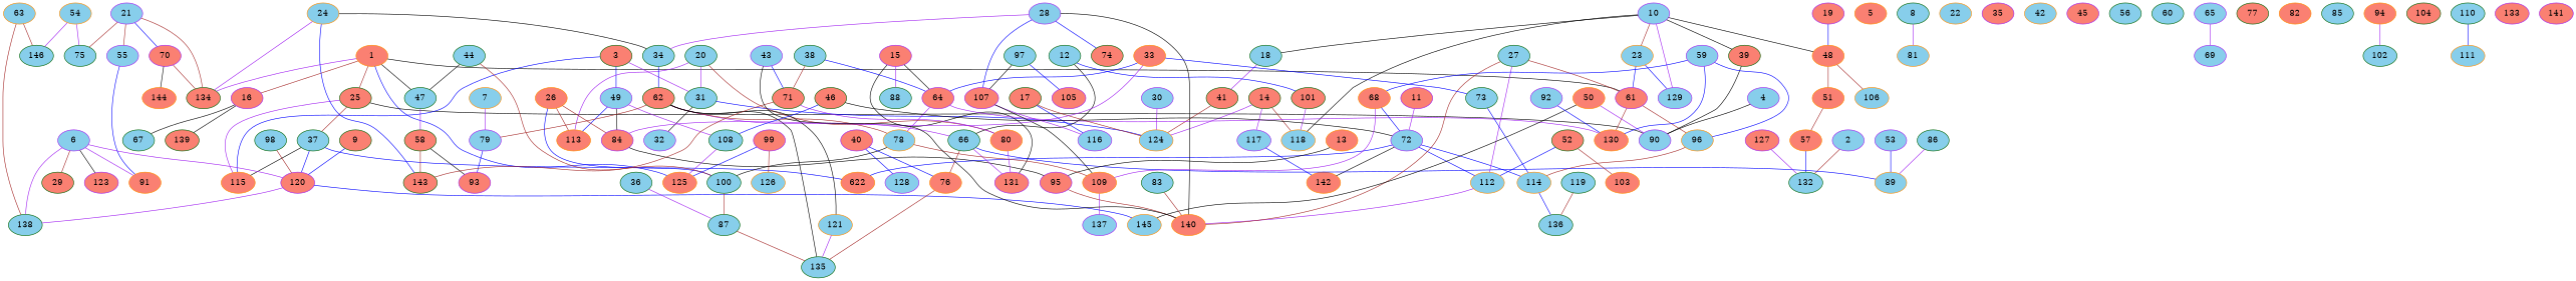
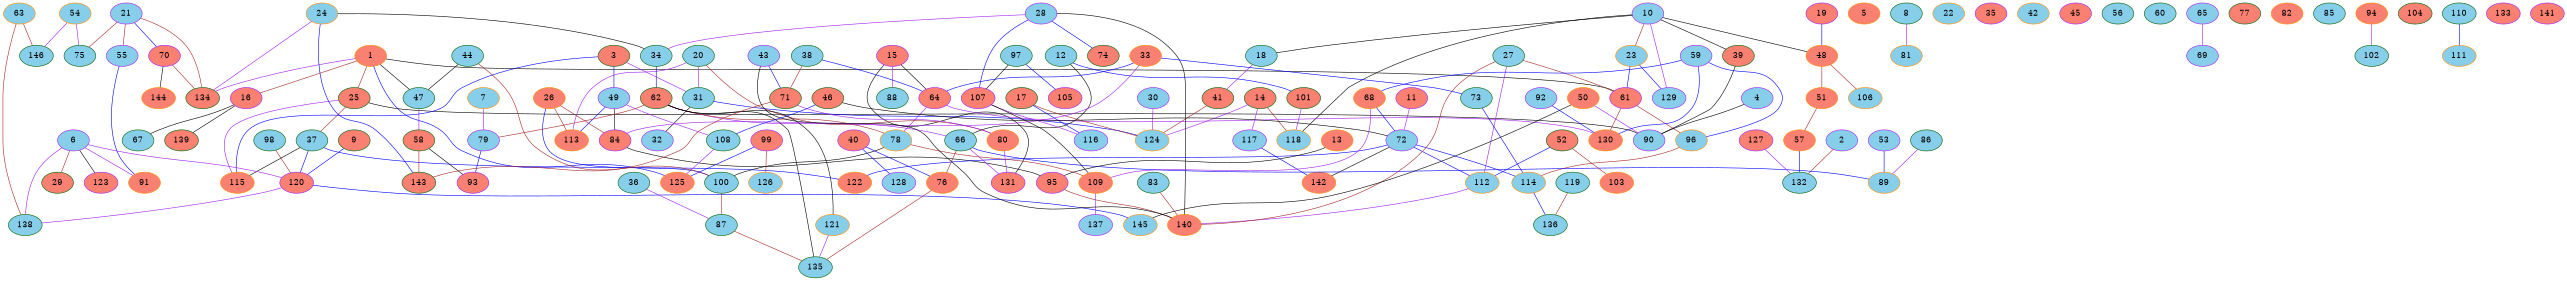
  graph {
    node [color=darkgreen fillcolor=skyblue style=filled]
    edge [color=blue]
    1 [color=darkorange fillcolor=salmon]
    16 [color=purple fillcolor=salmon]
    25 [fillcolor=salmon]
    47
    61 [color=purple fillcolor=salmon]
    125 [color=darkorange fillcolor=salmon]
    134 [fillcolor=salmon]
    67
    139 [fillcolor=salmon]
    115 [color=darkorange fillcolor=salmon]
    90 [color=purple]
    37
    58 [fillcolor=salmon]
    96 [color=darkorange]
    130 [color=darkorange fillcolor=salmon]
    2 [color=purple]
    132
    3 [fillcolor=salmon]
    31
    49 [color=purple]
    124 [color=darkorange]
    32 [color=purple]
    113 [color=darkorange fillcolor=salmon]
    84 [color=purple fillcolor=salmon]
    108
    4 [color=purple]
    5 [color=darkorange fillcolor=salmon]
    6 [color=purple]
    29 [fillcolor=salmon]
    91 [color=darkorange fillcolor=salmon]
    120 [color=purple fillcolor=salmon]
    123 [color=purple fillcolor=salmon]
    138
    145 [color=darkorange]
    7 [color=darkorange]
    79 [color=purple]
    93 [color=purple fillcolor=salmon]
    81 [color=darkorange]
    8
    9 [fillcolor=salmon]
    10 [color=purple]
    18
    23 [color=darkorange]
    39 [fillcolor=salmon]
    48 [color=darkorange fillcolor=salmon]
    118 [color=darkorange]
    129 [color=purple]
    41 [fillcolor=salmon]
    51 [color=darkorange fillcolor=salmon]
    106 [color=darkorange]
    11 [color=purple fillcolor=salmon]
    72 [color=purple]
    112 [color=darkorange]
-   122 [color=darkorange fillcolor=salmon label=622]
+   122 [color=darkorange fillcolor=salmon]
    114 [color=darkorange]
    142 [color=darkorange fillcolor=salmon]
    12
    66
    101 [fillcolor=salmon]
    131 [color=purple fillcolor=salmon]
    76 [color=darkorange fillcolor=salmon]
    89 [color=darkorange]
    13 [color=darkorange fillcolor=salmon]
    95 [color=purple fillcolor=salmon]
    140 [color=darkorange fillcolor=salmon]
    14 [fillcolor=salmon]
    117 [color=purple]
    15 [color=purple fillcolor=salmon]
    64 [color=purple fillcolor=salmon]
    88
    78 [color=darkorange]
    17 [fillcolor=salmon]
    116 [color=purple]
    19 [color=purple fillcolor=salmon]
    20
    80 [color=darkorange fillcolor=salmon]
    21 [color=purple]
    55 [color=purple]
    70 [color=purple fillcolor=salmon]
    75
    144 [color=darkorange fillcolor=salmon]
    22 [color=darkorange]
    24 [color=darkorange]
    34
    143 [fillcolor=salmon]
    62 [fillcolor=salmon]
    26 [color=darkorange fillcolor=salmon]
    100
    87
    27
    28 [color=purple]
    74 [fillcolor=salmon]
    107 [color=purple fillcolor=salmon]
    109 [color=darkorange fillcolor=salmon]
    30 [color=purple]
    33 [color=darkorange fillcolor=salmon]
    73
    121 [color=darkorange]
    135
    35 [color=purple fillcolor=salmon]
    36
    38
    71 [fillcolor=salmon]
    40 [color=purple fillcolor=salmon]
    128 [color=purple]
    42 [color=darkorange]
    43 [color=purple]
    44
    45 [color=purple fillcolor=salmon]
    46 [fillcolor=salmon]
    57 [color=darkorange fillcolor=salmon]
    50 [color=darkorange fillcolor=salmon]
    52 [fillcolor=salmon]
    103 [color=darkorange fillcolor=salmon]
    53 [color=purple]
    54 [color=darkorange]
    146
    56
    59 [color=purple]
    68 [color=darkorange fillcolor=salmon]
    60
    63 [color=darkorange]
    65 [color=purple]
    69 [color=purple]
    137 [color=purple]
    136
    77 [fillcolor=salmon]
    82 [color=darkorange fillcolor=salmon]
    83
    85
    86
    92 [color=purple]
    94 [color=darkorange fillcolor=salmon]
    102
    97
    105 [color=purple fillcolor=salmon]
    98
    99 [color=purple fillcolor=salmon]
    126 [color=darkorange]
    104 [fillcolor=salmon]
    111 [color=darkorange]
    110
    119
    127 [color=purple fillcolor=salmon]
    133 [color=purple fillcolor=salmon]
    141 [color=purple fillcolor=salmon]
    1 -- 16 [color=brown]
    1 -- 25 [color=brown]
    1 -- 47 [color=black]
    1 -- 61 [color=black]
    1 -- 125
    1 -- 134 [color=purple]
    16 -- 67 [color=black]
    16 -- 139 [color=black]
    25 -- 115 [color=purple]
    25 -- 90 [color=black]
    25 -- 37 [color=brown]
    47 -- 58 [color=purple]
    61 -- 96 [color=brown]
    61 -- 130 [color=brown]
    37 -- 115 [color=black]
    37 -- 120
    37 -- 122
    58 -- 93 [color=black]
    58 -- 143 [color=brown]
    96 -- 114 [color=brown]
    2 -- 132 [color=brown]
    3 -- 115
    3 -- 31 [color=purple]
    3 -- 49
    31 -- 124
    31 -- 32 [color=black]
    49 -- 113
    49 -- 84 [color=black]
    49 -- 108 [color=purple]
    84 -- 95 [color=black]
    108 -- 125 [color=purple]
    4 -- 90 [color=black]
    6 -- 29 [color=brown]
    6 -- 91 [color=purple]
    6 -- 120 [color=purple]
    6 -- 123 [color=black]
    6 -- 138 [color=purple]
    120 -- 138 [color=purple]
    120 -- 145
    7 -- 79 [color=purple]
    79 -- 93
    8 -- 81 [color=purple]
    9 -- 120
    10 -- 18 [color=black]
    10 -- 23 [color=brown]
    10 -- 39 [color=black]
    10 -- 48 [color=black]
    10 -- 118 [color=black]
    10 -- 129 [color=purple]
    18 -- 41 [color=purple]
    23 -- 61
    23 -- 129
    39 -- 90 [color=black]
    48 -- 51 [color=brown]
    48 -- 106 [color=brown]
    41 -- 124 [color=brown]
    51 -- 57 [color=brown]
    11 -- 72 [color=purple]
    72 -- 112
    72 -- 122
    72 -- 114
    72 -- 142 [color=black]
    112 -- 140 [color=purple]
    114 -- 136
    12 -- 66 [color=black]
    12 -- 101
    66 -- 131 [color=purple]
    66 -- 76 [color=brown]
    66 -- 89
    101 -- 118 [color=purple]
    76 -- 135 [color=brown]
    13 -- 95 [color=black]
    95 -- 140 [color=brown]
    14 -- 124 [color=purple]
    14 -- 118 [color=brown]
    14 -- 117 [color=purple]
    117 -- 142
    15 -- 131 [color=black]
    15 -- 64 [color=black]
    15 -- 88 [color=purple]
    64 -- 130 [color=purple]
    64 -- 78 [color=purple]
    78 -- 100 [color=black]
    78 -- 109 [color=brown]
    17 -- 124 [color=brown]
    17 -- 116
    19 -- 48
    20 -- 31 [color=purple]
    20 -- 113 [color=purple]
    20 -- 80 [color=brown]
    80 -- 131 [color=purple]
    21 -- 134 [color=brown]
    21 -- 55 [color=brown]
    21 -- 70
    21 -- 75 [color=brown]
    55 -- 91
    70 -- 134 [color=brown]
    70 -- 144 [color=black]
    24 -- 134 [color=purple]
    24 -- 34 [color=black]
    24 -- 143
    34 -- 62
    62 -- 79 [color=brown]
    62 -- 66 [color=purple]
    62 -- 78 [color=brown]
    62 -- 121 [color=black]
    62 -- 135 [color=black]
    26 -- 113 [color=brown]
    26 -- 84 [color=brown]
    26 -- 100
    100 -- 87 [color=brown]
    87 -- 135 [color=brown]
    27 -- 61 [color=brown]
    27 -- 112 [color=purple]
    27 -- 140 [color=brown]
    28 -- 140 [color=black]
    28 -- 34 [color=purple]
    28 -- 74
    28 -- 107
    107 -- 116 [color=purple]
    107 -- 109 [color=black]
    109 -- 137 [color=purple]
    30 -- 124 [color=purple]
    33 -- 84 [color=purple]
    33 -- 64
    33 -- 73
    73 -- 114
    121 -- 135 [color=purple]
    36 -- 87 [color=purple]
    38 -- 64
    38 -- 71 [color=brown]
    71 -- 80 [color=purple]
    71 -- 143 [color=brown]
    40 -- 76
    40 -- 128
    43 -- 140 [color=black]
    43 -- 71
    44 -- 47 [color=black]
    44 -- 100 [color=brown]
    46 -- 108
    46 -- 72 [color=black]
    57 -- 132
    50 -- 90 [color=purple]
    50 -- 145 [color=black]
    52 -- 112
    52 -- 103 [color=brown]
    53 -- 89
    54 -- 75 [color=purple]
    54 -- 146 [color=purple]
    59 -- 96
    59 -- 130
    59 -- 68
    68 -- 72
    68 -- 109 [color=purple]
    63 -- 138 [color=brown]
    63 -- 146 [color=brown]
    65 -- 69 [color=purple]
    83 -- 140 [color=brown]
    86 -- 89 [color=purple]
    92 -- 130
    94 -- 102 [color=purple]
    97 -- 107 [color=black]
    97 -- 105
    98 -- 120 [color=brown]
    99 -- 125
    99 -- 126 [color=brown]
    110 -- 111
    119 -- 136 [color=brown]
    127 -- 132 [color=purple]
  }
